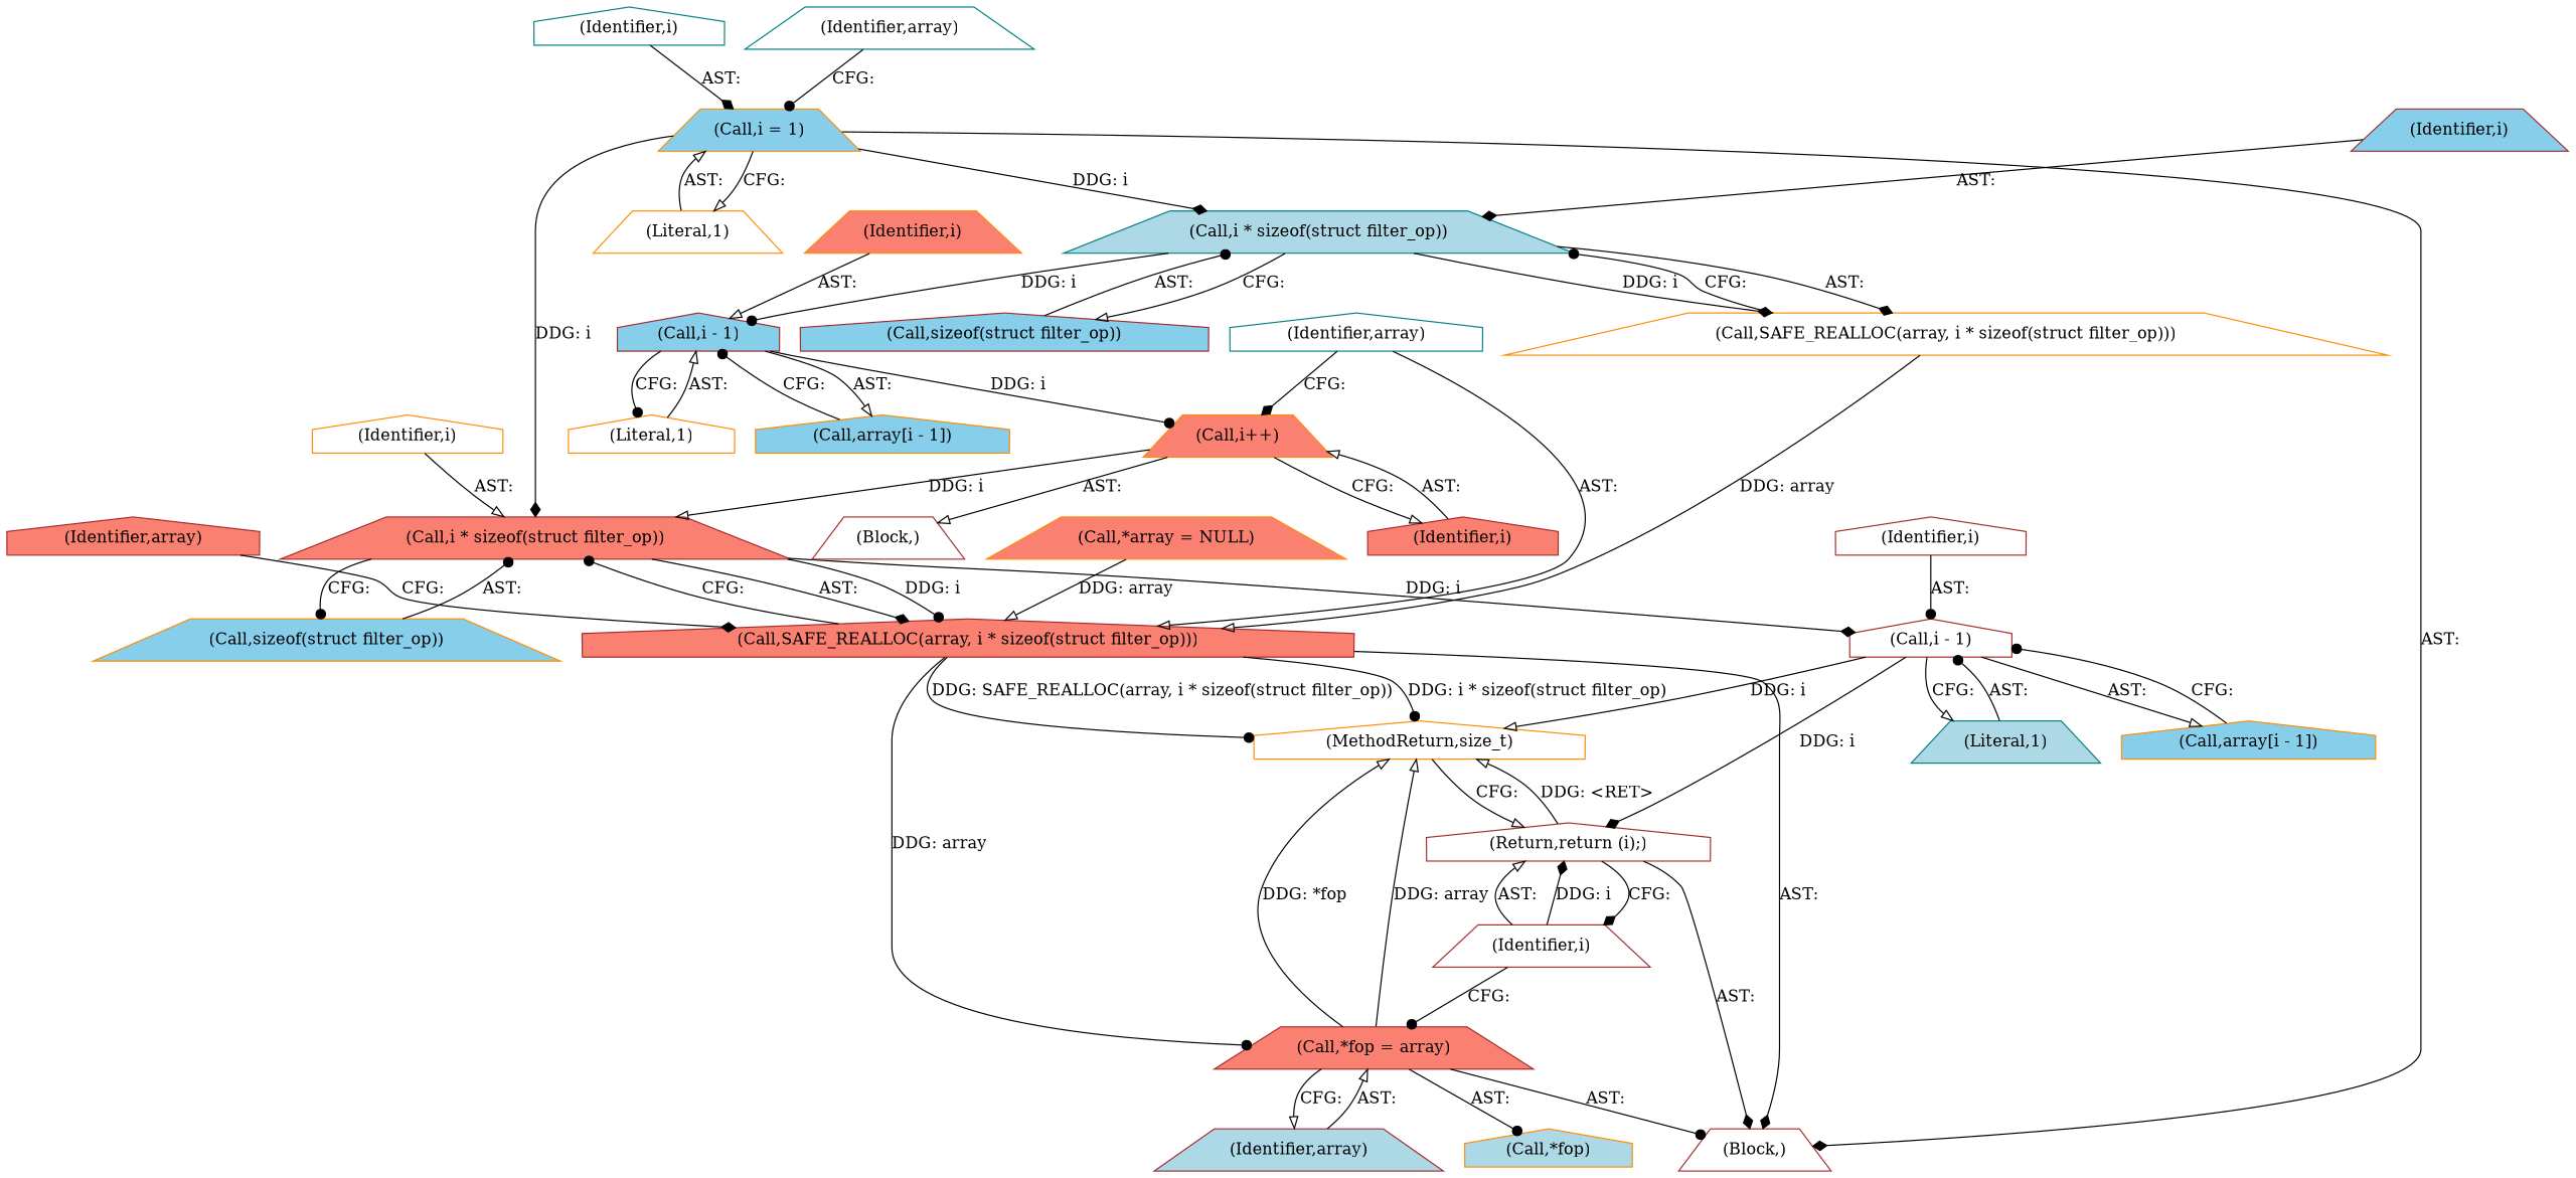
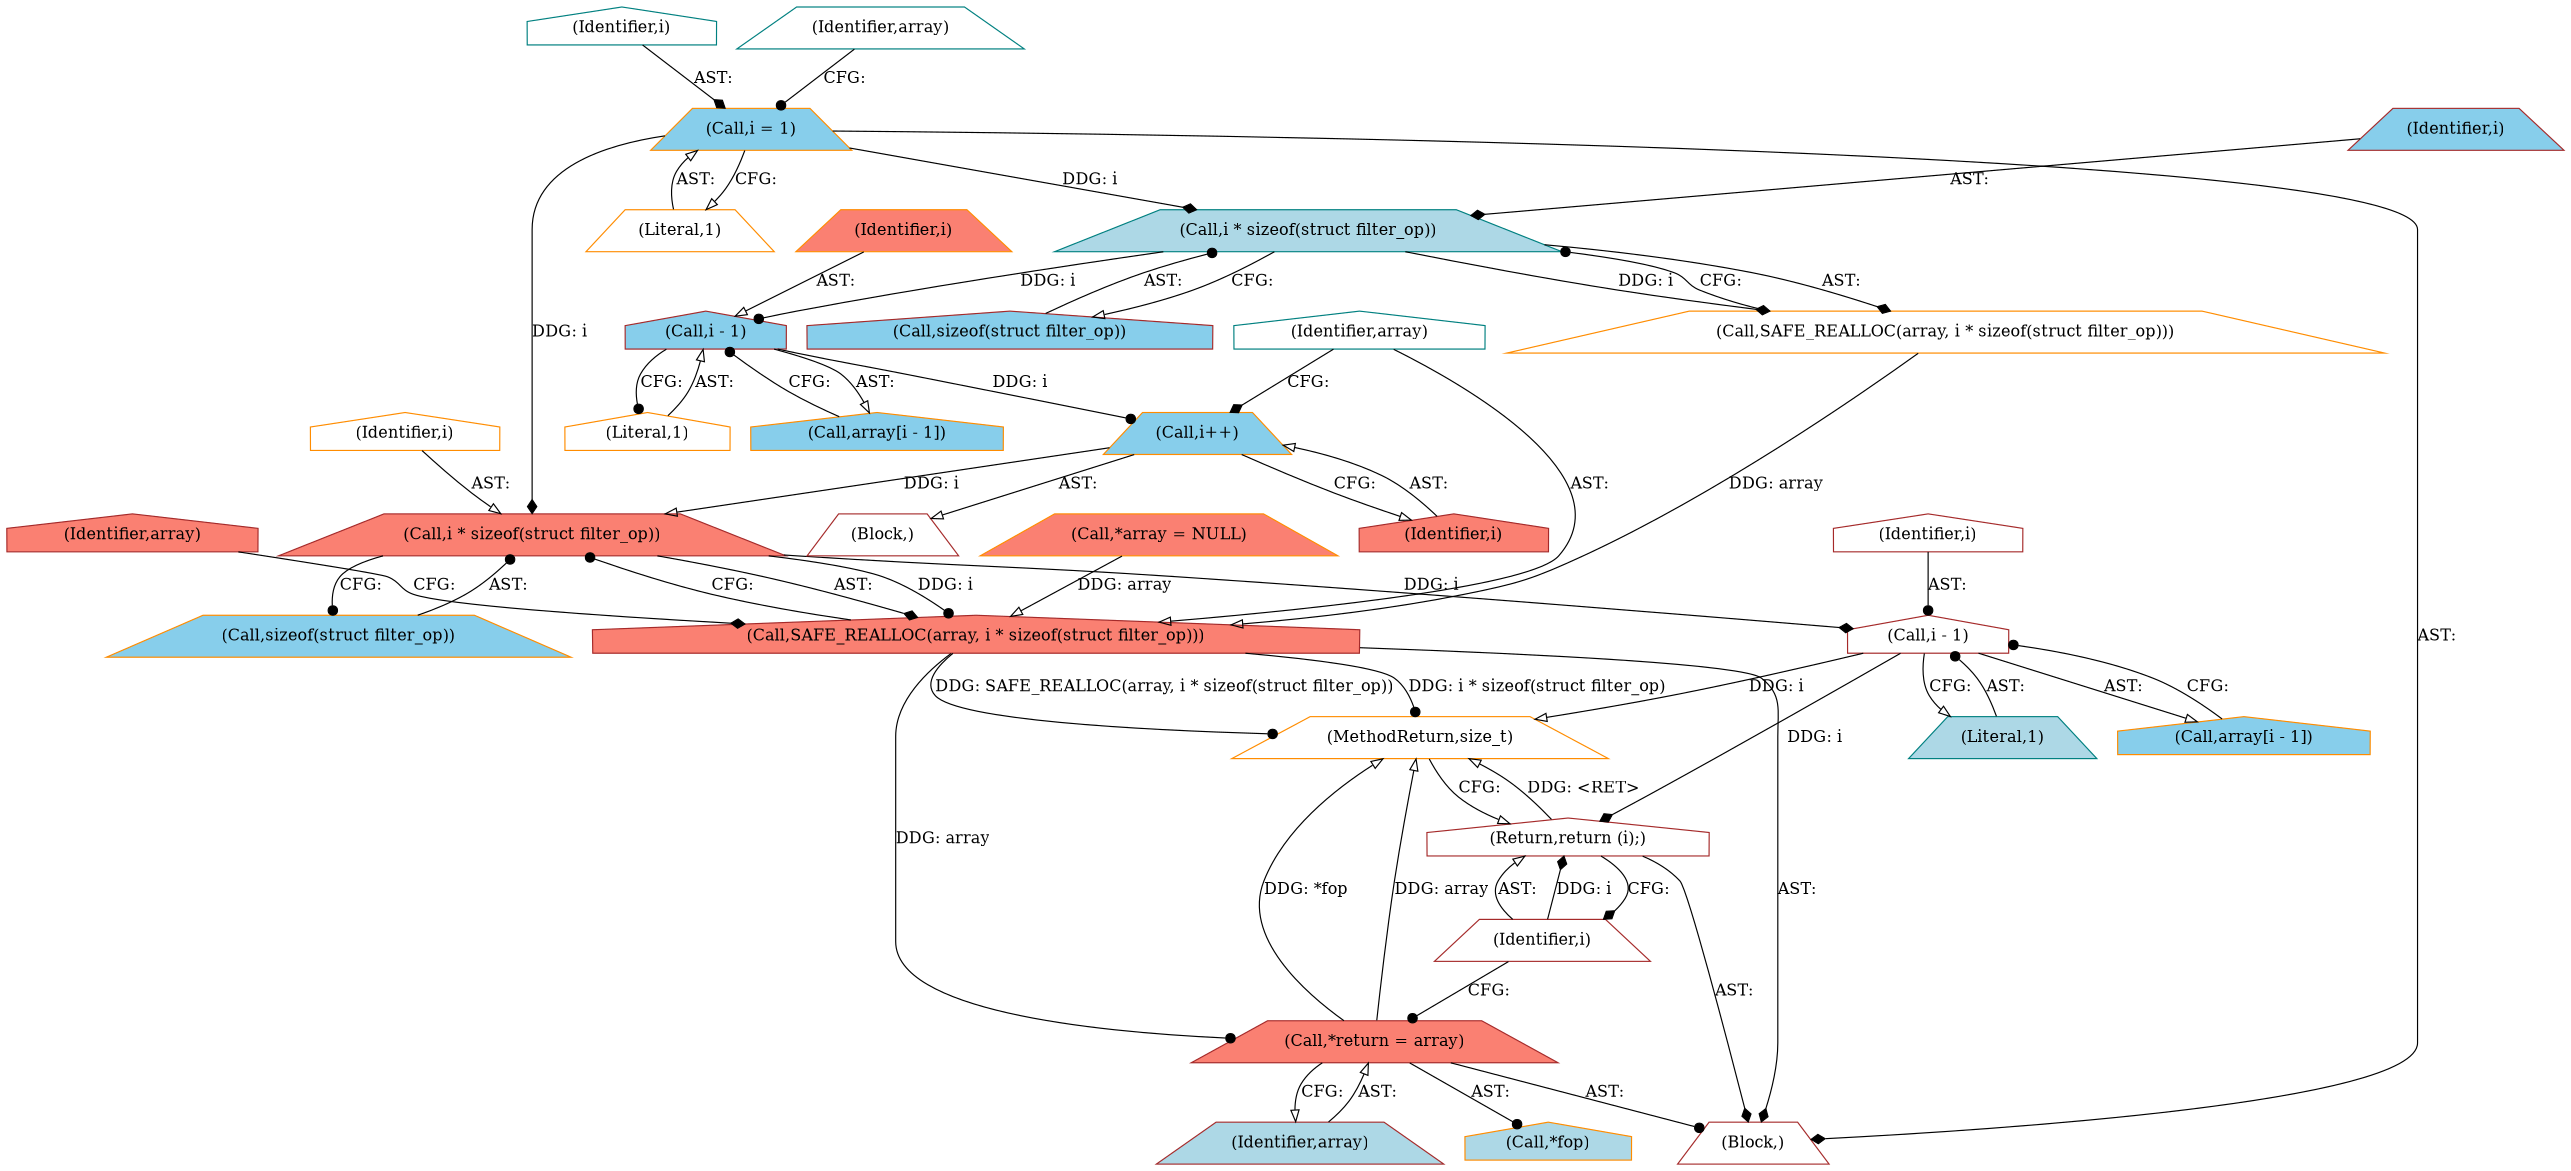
  digraph {
    node [color=brown fillcolor=white shape=trapezium style=filled]
    edge [arrowhead=onormal]
    n1 [fillcolor=salmon label="(Call,i * sizeof(struct filter_op))"]
    n2 [fillcolor=salmon label="(Call,SAFE_REALLOC(array, i * sizeof(struct filter_op)))" shape=house]
    n3 [label="(Call,i - 1)" shape=house]
    n4 [color=darkorange fillcolor=skyblue label="(Call,sizeof(struct filter_op))"]
    n5 [label="(Block,)"]
-   n6 [fillcolor=salmon label="(Call,*fop = array)"]
-   n7 [color=darkorange label="(MethodReturn,size_t)" shape=house]
+   n6 [fillcolor=salmon label="(Call,*return = array)"]
+   n7 [color=darkorange label="(MethodReturn,size_t)"]
    n8 [label="(Return,return (i);)" shape=house]
    n9 [color=teal fillcolor=lightblue label="(Literal,1)"]
    n10 [color=darkorange fillcolor=skyblue label="(Call,array[i - 1])" shape=house]
-   n11 [color=darkorange fillcolor=salmon label="(Call,i++)"]
+   n11 [color=darkorange fillcolor=skyblue label="(Call,i++)"]
    n12 [label="(Block,)"]
    n13 [fillcolor=salmon label="(Identifier,i)" shape=house]
    n14 [fillcolor=skyblue label="(Call,i - 1)" shape=house]
    n15 [color=darkorange fillcolor=skyblue label="(Call,array[i - 1])" shape=house]
    n16 [color=darkorange label="(Literal,1)" shape=house]
    n17 [color=teal fillcolor=lightblue label="(Call,i * sizeof(struct filter_op))"]
    n18 [color=darkorange label="(Call,SAFE_REALLOC(array, i * sizeof(struct filter_op)))"]
    n19 [fillcolor=skyblue label="(Call,sizeof(struct filter_op))" shape=house]
    n20 [color=darkorange fillcolor=skyblue label="(Call,i = 1)"]
    n21 [color=darkorange label="(Literal,1)"]
    n22 [fillcolor=lightblue label="(Identifier,array)"]
    n23 [color=darkorange fillcolor=lightblue label="(Call,*fop)" shape=house]
    n24 [label="(Identifier,i)"]
    n25 [color=teal label="(Identifier,i)" shape=house]
    n26 [fillcolor=skyblue label="(Identifier,i)"]
    n27 [color=darkorange fillcolor=salmon label="(Call,*array = NULL)"]
    n28 [color=teal label="(Identifier,array)"]
    n29 [color=darkorange label="(Identifier,i)" shape=house]
    n30 [label="(Identifier,i)" shape=house]
    n31 [fillcolor=salmon label="(Identifier,array)" shape=house]
    n32 [color=teal label="(Identifier,array)" shape=house]
    n33 [color=darkorange fillcolor=salmon label="(Identifier,i)"]
    n1 -> n2 [arrowhead=diamond label="AST: "]
    n1 -> n2 [arrowhead=dot label="DDG: i"]
    n1 -> n3 [arrowhead=diamond label="DDG: i"]
    n1 -> n4 [arrowhead=dot label="CFG: "]
    n2 -> n1 [arrowhead=dot label="CFG: "]
    n2 -> n5 [arrowhead=diamond label="AST: "]
    n2 -> n6 [arrowhead=dot label="DDG: array"]
    n2 -> n7 [arrowhead=dot label="DDG: SAFE_REALLOC(array, i * sizeof(struct filter_op))"]
    n2 -> n7 [arrowhead=dot label="DDG: i * sizeof(struct filter_op)"]
    n3 -> n7 [label="DDG: i"]
    n3 -> n8 [arrowhead=diamond label="DDG: i"]
    n3 -> n9 [label="CFG: "]
    n3 -> n10 [label="AST: "]
    n4 -> n1 [arrowhead=dot label="AST: "]
    n6 -> n5 [arrowhead=dot label="AST: "]
    n6 -> n7 [label="DDG: *fop"]
    n6 -> n7 [label="DDG: array"]
    n6 -> n22 [label="CFG: "]
    n6 -> n23 [arrowhead=dot label="AST: "]
    n7 -> n8 [label="CFG: "]
    n8 -> n5 [arrowhead=diamond label="AST: "]
    n8 -> n7 [label="DDG: <RET>"]
    n8 -> n24 [arrowhead=diamond label="CFG: "]
    n9 -> n3 [arrowhead=dot label="AST: "]
    n10 -> n3 [arrowhead=dot label="CFG: "]
    n11 -> n1 [label="DDG: i"]
    n11 -> n12 [label="AST: "]
    n11 -> n13 [label="CFG: "]
    n13 -> n11 [label="AST: "]
    n14 -> n11 [arrowhead=dot label="DDG: i"]
    n14 -> n15 [label="AST: "]
    n14 -> n16 [arrowhead=dot label="CFG: "]
    n15 -> n14 [arrowhead=dot label="CFG: "]
    n16 -> n14 [label="AST: "]
    n17 -> n14 [arrowhead=dot label="DDG: i"]
    n17 -> n18 [arrowhead=diamond label="AST: "]
    n17 -> n18 [arrowhead=diamond label="DDG: i"]
    n17 -> n19 [label="CFG: "]
    n18 -> n2 [label="DDG: array"]
    n18 -> n17 [arrowhead=dot label="CFG: "]
    n19 -> n17 [arrowhead=dot label="AST: "]
    n20 -> n1 [arrowhead=diamond label="DDG: i"]
    n20 -> n5 [arrowhead=diamond label="AST: "]
    n20 -> n17 [arrowhead=diamond label="DDG: i"]
    n20 -> n21 [label="CFG: "]
    n21 -> n20 [label="AST: "]
    n22 -> n6 [label="AST: "]
    n24 -> n6 [arrowhead=dot label="CFG: "]
    n24 -> n8 [label="AST: "]
    n24 -> n8 [arrowhead=diamond label="DDG: i"]
    n25 -> n20 [arrowhead=diamond label="AST: "]
    n26 -> n17 [arrowhead=diamond label="AST: "]
    n27 -> n2 [label="DDG: array"]
    n28 -> n20 [arrowhead=dot label="CFG: "]
    n29 -> n1 [label="AST: "]
    n30 -> n3 [arrowhead=dot label="AST: "]
    n31 -> n2 [arrowhead=diamond label="CFG: "]
    n32 -> n2 [label="AST: "]
    n32 -> n11 [arrowhead=diamond label="CFG: "]
    n33 -> n14 [label="AST: "]
  }
